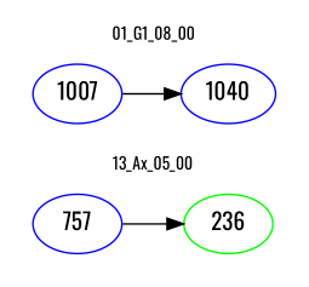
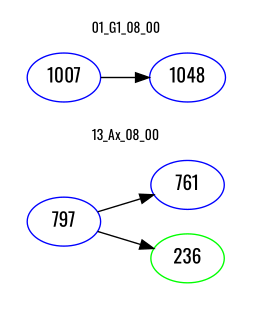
  digraph {
    fontname=Oswald
    rankdir=LR
    node [color=blue fontname=Oswald]
    edge [color=black fontname=Oswald]
-   n1 [label=757]
+   n1 [label=797]
    n2 [color=green label=236]
+   n3 [label=761]
    n4 [label=1007]
-   n5 [label=1040]
+   n5 [label=1048]
    subgraph cluster_1 {
      color=white
      fontsize=10
-     label="13_Ax_05_00"
+     label="13_Ax_08_00"
      n1
      n2
+     n3
    }
    subgraph cluster_2 {
      color=white
      fontsize=10
      label="01_G1_08_00"
      n4
      n5
    }
    n1 -> n2
+   n1 -> n3
    n4 -> n5
  }
